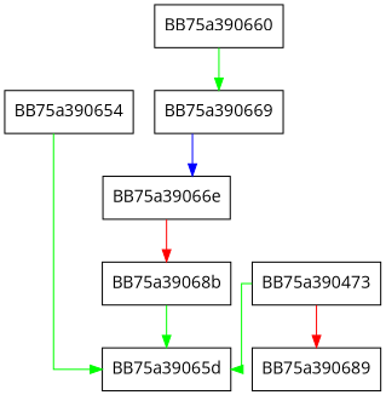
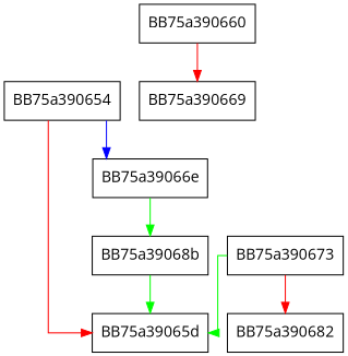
  digraph {
    fontname="Open Sans"
    splines=ortho
    node [fontname="Open Sans" shape=box]
    edge [color=red fontname="Open Sans"]
    BB75a390654
    BB75a39065d
    BB75a390660
    BB75a390669
    BB75a39066e
    BB75a39068b
-   BB75a390673 [label=BB75a390473]
-   BB75a390682 [label=BB75a390689]
-   BB75a390654 -> BB75a39065d [color=green]
-   BB75a390660 -> BB75a390669 [color=green]
-   BB75a390669 -> BB75a39066e [color=blue]
-   BB75a39066e -> BB75a39068b
+   BB75a390673
+   BB75a390682
+   BB75a390654 -> BB75a39065d
+   BB75a390660 -> BB75a390669
+   BB75a390654 -> BB75a39066e [color=blue]
+   BB75a39066e -> BB75a39068b [color=green]
    BB75a39068b -> BB75a39065d [color=green]
    BB75a390673 -> BB75a39065d [color=green]
    BB75a390673 -> BB75a390682
  }
